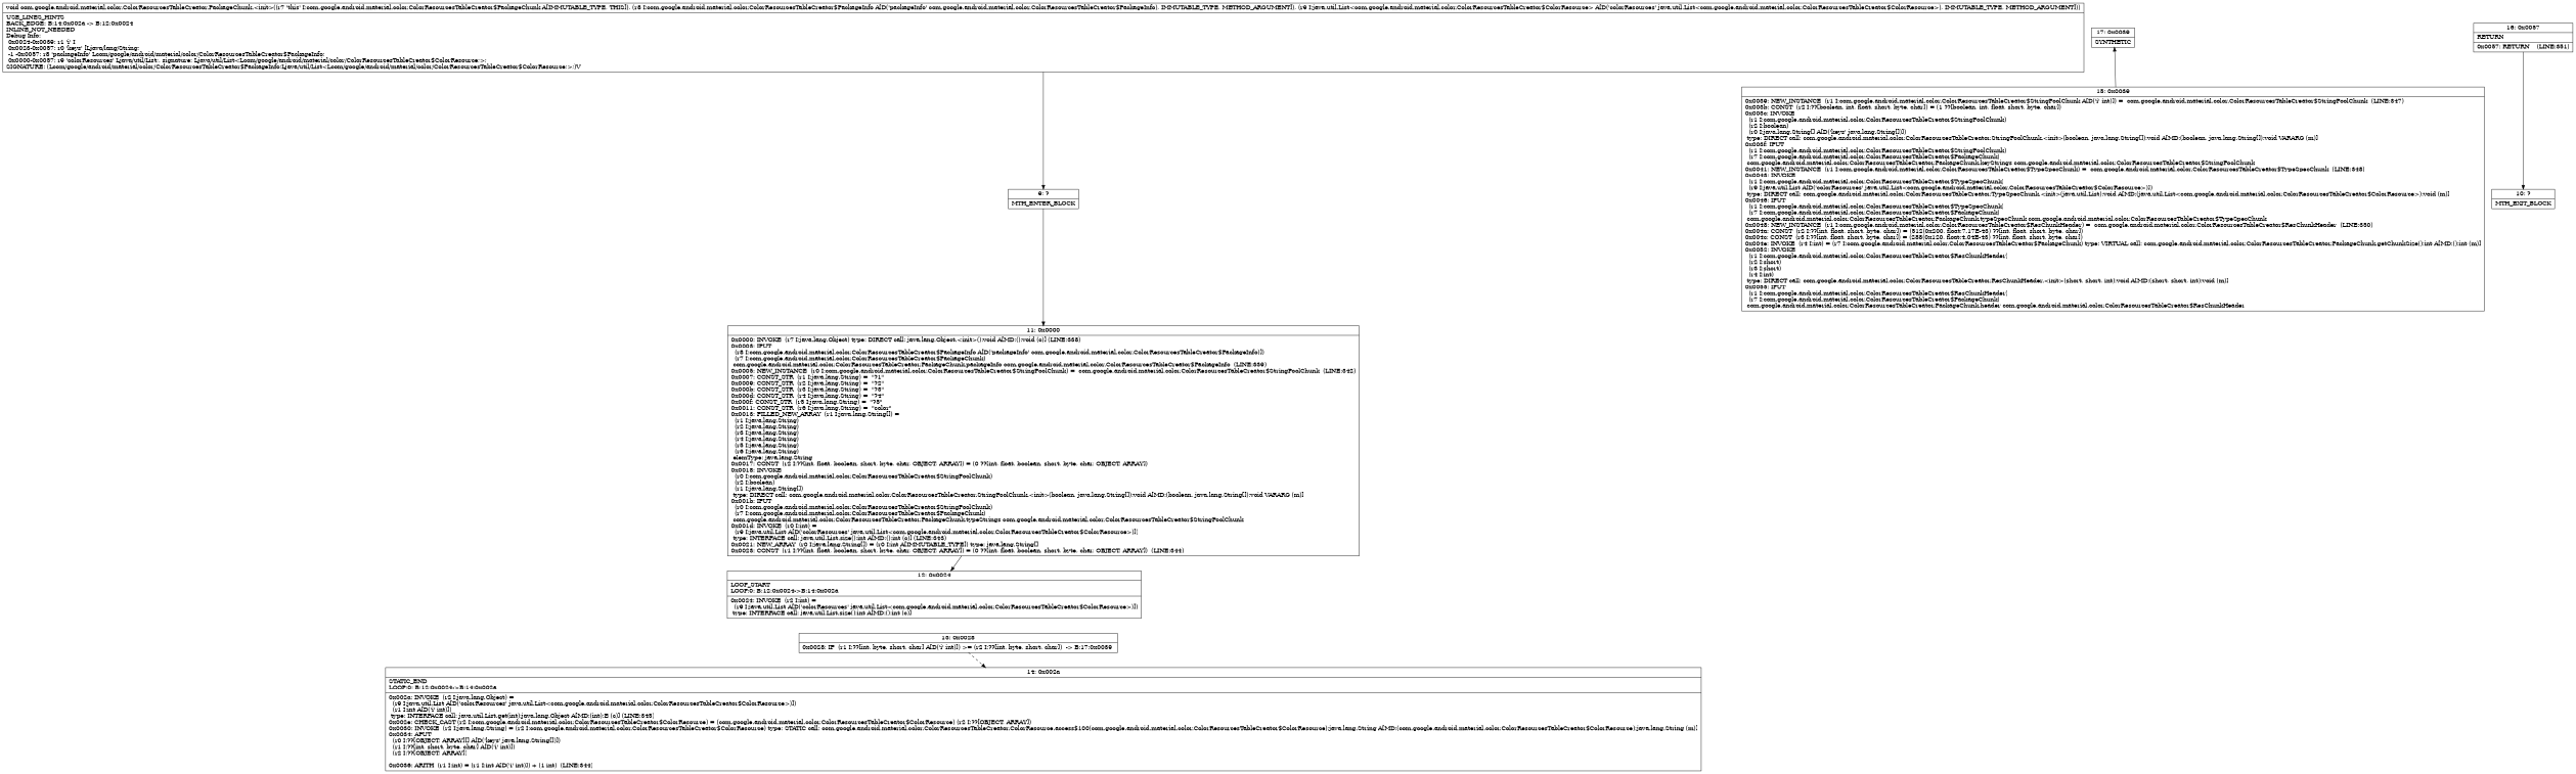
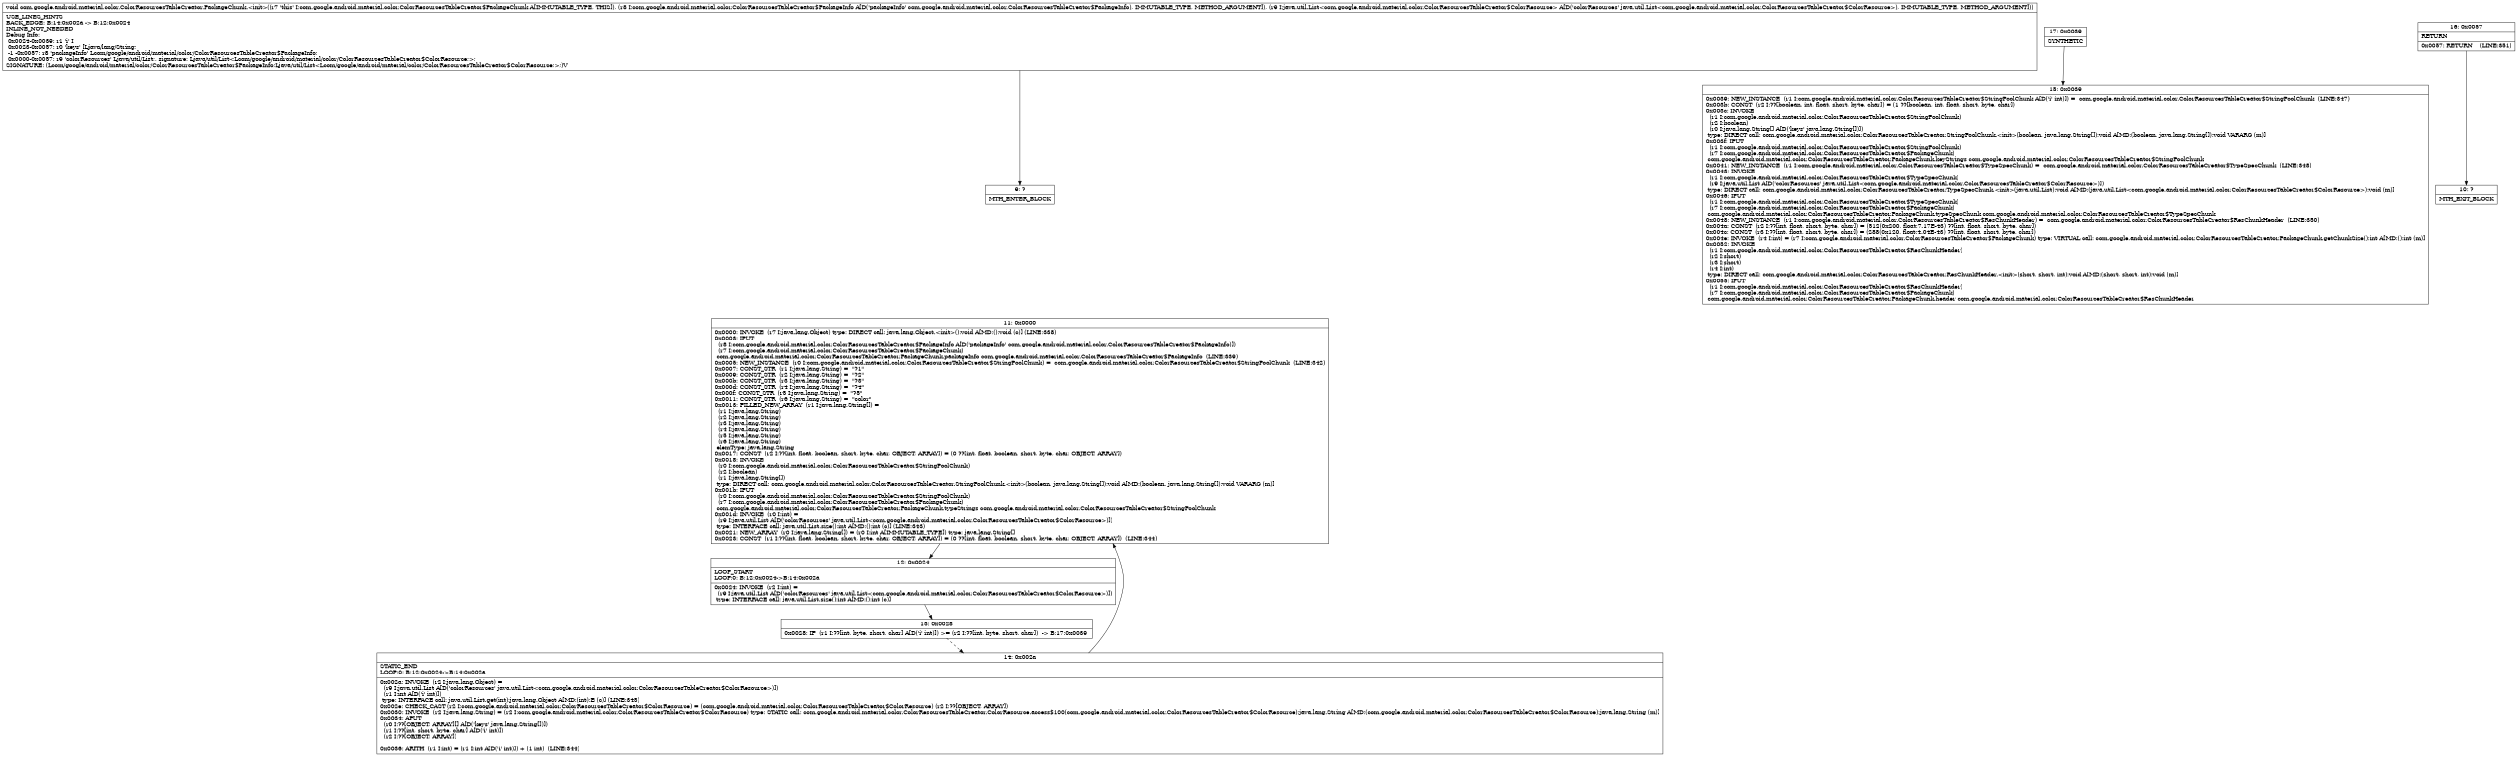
  digraph {
    node [shape=record]
    n1 [label="{9\:\ ?|MTH_ENTER_BLOCK\l}"]
    n2 [label="{11\:\ 0x0000|0x0000: INVOKE  (r7 I:java.lang.Object) type: DIRECT call: java.lang.Object.\<init\>():void A[MD:():void (c)] (LINE:338)\l0x0003: IPUT  \l  (r8 I:com.google.android.material.color.ColorResourcesTableCreator$PackageInfo A[D('packageInfo' com.google.android.material.color.ColorResourcesTableCreator$PackageInfo)])\l  (r7 I:com.google.android.material.color.ColorResourcesTableCreator$PackageChunk)\l com.google.android.material.color.ColorResourcesTableCreator.PackageChunk.packageInfo com.google.android.material.color.ColorResourcesTableCreator$PackageInfo  (LINE:339)\l0x0005: NEW_INSTANCE  (r0 I:com.google.android.material.color.ColorResourcesTableCreator$StringPoolChunk) =  com.google.android.material.color.ColorResourcesTableCreator$StringPoolChunk  (LINE:342)\l0x0007: CONST_STR  (r1 I:java.lang.String) =  \"?1\" \l0x0009: CONST_STR  (r2 I:java.lang.String) =  \"?2\" \l0x000b: CONST_STR  (r3 I:java.lang.String) =  \"?3\" \l0x000d: CONST_STR  (r4 I:java.lang.String) =  \"?4\" \l0x000f: CONST_STR  (r5 I:java.lang.String) =  \"?5\" \l0x0011: CONST_STR  (r6 I:java.lang.String) =  \"color\" \l0x0013: FILLED_NEW_ARRAY  (r1 I:java.lang.String[]) = \l  (r1 I:java.lang.String)\l  (r2 I:java.lang.String)\l  (r3 I:java.lang.String)\l  (r4 I:java.lang.String)\l  (r5 I:java.lang.String)\l  (r6 I:java.lang.String)\l elemType: java.lang.String \l0x0017: CONST  (r2 I:??[int, float, boolean, short, byte, char, OBJECT, ARRAY]) = (0 ??[int, float, boolean, short, byte, char, OBJECT, ARRAY]) \l0x0018: INVOKE  \l  (r0 I:com.google.android.material.color.ColorResourcesTableCreator$StringPoolChunk)\l  (r2 I:boolean)\l  (r1 I:java.lang.String[])\l type: DIRECT call: com.google.android.material.color.ColorResourcesTableCreator.StringPoolChunk.\<init\>(boolean, java.lang.String[]):void A[MD:(boolean, java.lang.String[]):void VARARG (m)]\l0x001b: IPUT  \l  (r0 I:com.google.android.material.color.ColorResourcesTableCreator$StringPoolChunk)\l  (r7 I:com.google.android.material.color.ColorResourcesTableCreator$PackageChunk)\l com.google.android.material.color.ColorResourcesTableCreator.PackageChunk.typeStrings com.google.android.material.color.ColorResourcesTableCreator$StringPoolChunk \l0x001d: INVOKE  (r0 I:int) = \l  (r9 I:java.util.List A[D('colorResources' java.util.List\<com.google.android.material.color.ColorResourcesTableCreator$ColorResource\>)])\l type: INTERFACE call: java.util.List.size():int A[MD:():int (c)] (LINE:343)\l0x0021: NEW_ARRAY  (r0 I:java.lang.String[]) = (r0 I:int A[IMMUTABLE_TYPE]) type: java.lang.String[] \l0x0023: CONST  (r1 I:??[int, float, boolean, short, byte, char, OBJECT, ARRAY]) = (0 ??[int, float, boolean, short, byte, char, OBJECT, ARRAY])  (LINE:344)\l}"]
    n3 [label="{12\:\ 0x0024|LOOP_START\lLOOP:0: B:12:0x0024\-\>B:14:0x002a\l|0x0024: INVOKE  (r2 I:int) = \l  (r9 I:java.util.List A[D('colorResources' java.util.List\<com.google.android.material.color.ColorResourcesTableCreator$ColorResource\>)])\l type: INTERFACE call: java.util.List.size():int A[MD:():int (c)]\l}"]
    n4 [label="{13\:\ 0x0028|0x0028: IF  (r1 I:??[int, byte, short, char] A[D('i' int)]) \>= (r2 I:??[int, byte, short, char])  \-\> B:17:0x0039 \l}"]
    n5 [label="{14\:\ 0x002a|STATIC_END\lLOOP:0: B:12:0x0024\-\>B:14:0x002a\l|0x002a: INVOKE  (r2 I:java.lang.Object) = \l  (r9 I:java.util.List A[D('colorResources' java.util.List\<com.google.android.material.color.ColorResourcesTableCreator$ColorResource\>)])\l  (r1 I:int A[D('i' int)])\l type: INTERFACE call: java.util.List.get(int):java.lang.Object A[MD:(int):E (c)] (LINE:345)\l0x002e: CHECK_CAST (r2 I:com.google.android.material.color.ColorResourcesTableCreator$ColorResource) = (com.google.android.material.color.ColorResourcesTableCreator$ColorResource) (r2 I:??[OBJECT, ARRAY]) \l0x0030: INVOKE  (r2 I:java.lang.String) = (r2 I:com.google.android.material.color.ColorResourcesTableCreator$ColorResource) type: STATIC call: com.google.android.material.color.ColorResourcesTableCreator.ColorResource.access$100(com.google.android.material.color.ColorResourcesTableCreator$ColorResource):java.lang.String A[MD:(com.google.android.material.color.ColorResourcesTableCreator$ColorResource):java.lang.String (m)]\l0x0034: APUT  \l  (r0 I:??[OBJECT, ARRAY][] A[D('keys' java.lang.String[])])\l  (r1 I:??[int, short, byte, char] A[D('i' int)])\l  (r2 I:??[OBJECT, ARRAY])\l \l0x0036: ARITH  (r1 I:int) = (r1 I:int A[D('i' int)]) + (1 int)  (LINE:344)\l}"]
    n6 [label="{17\:\ 0x0039|SYNTHETIC\l}"]
    n7 [label="{15\:\ 0x0039|0x0039: NEW_INSTANCE  (r1 I:com.google.android.material.color.ColorResourcesTableCreator$StringPoolChunk A[D('i' int)]) =  com.google.android.material.color.ColorResourcesTableCreator$StringPoolChunk  (LINE:347)\l0x003b: CONST  (r2 I:??[boolean, int, float, short, byte, char]) = (1 ??[boolean, int, float, short, byte, char]) \l0x003c: INVOKE  \l  (r1 I:com.google.android.material.color.ColorResourcesTableCreator$StringPoolChunk)\l  (r2 I:boolean)\l  (r0 I:java.lang.String[] A[D('keys' java.lang.String[])])\l type: DIRECT call: com.google.android.material.color.ColorResourcesTableCreator.StringPoolChunk.\<init\>(boolean, java.lang.String[]):void A[MD:(boolean, java.lang.String[]):void VARARG (m)]\l0x003f: IPUT  \l  (r1 I:com.google.android.material.color.ColorResourcesTableCreator$StringPoolChunk)\l  (r7 I:com.google.android.material.color.ColorResourcesTableCreator$PackageChunk)\l com.google.android.material.color.ColorResourcesTableCreator.PackageChunk.keyStrings com.google.android.material.color.ColorResourcesTableCreator$StringPoolChunk \l0x0041: NEW_INSTANCE  (r1 I:com.google.android.material.color.ColorResourcesTableCreator$TypeSpecChunk) =  com.google.android.material.color.ColorResourcesTableCreator$TypeSpecChunk  (LINE:348)\l0x0043: INVOKE  \l  (r1 I:com.google.android.material.color.ColorResourcesTableCreator$TypeSpecChunk)\l  (r9 I:java.util.List A[D('colorResources' java.util.List\<com.google.android.material.color.ColorResourcesTableCreator$ColorResource\>)])\l type: DIRECT call: com.google.android.material.color.ColorResourcesTableCreator.TypeSpecChunk.\<init\>(java.util.List):void A[MD:(java.util.List\<com.google.android.material.color.ColorResourcesTableCreator$ColorResource\>):void (m)]\l0x0046: IPUT  \l  (r1 I:com.google.android.material.color.ColorResourcesTableCreator$TypeSpecChunk)\l  (r7 I:com.google.android.material.color.ColorResourcesTableCreator$PackageChunk)\l com.google.android.material.color.ColorResourcesTableCreator.PackageChunk.typeSpecChunk com.google.android.material.color.ColorResourcesTableCreator$TypeSpecChunk \l0x0048: NEW_INSTANCE  (r1 I:com.google.android.material.color.ColorResourcesTableCreator$ResChunkHeader) =  com.google.android.material.color.ColorResourcesTableCreator$ResChunkHeader  (LINE:350)\l0x004a: CONST  (r2 I:??[int, float, short, byte, char]) = (512(0x200, float:7.17E\-43) ??[int, float, short, byte, char]) \l0x004c: CONST  (r3 I:??[int, float, short, byte, char]) = (288(0x120, float:4.04E\-43) ??[int, float, short, byte, char]) \l0x004e: INVOKE  (r4 I:int) = (r7 I:com.google.android.material.color.ColorResourcesTableCreator$PackageChunk) type: VIRTUAL call: com.google.android.material.color.ColorResourcesTableCreator.PackageChunk.getChunkSize():int A[MD:():int (m)]\l0x0052: INVOKE  \l  (r1 I:com.google.android.material.color.ColorResourcesTableCreator$ResChunkHeader)\l  (r2 I:short)\l  (r3 I:short)\l  (r4 I:int)\l type: DIRECT call: com.google.android.material.color.ColorResourcesTableCreator.ResChunkHeader.\<init\>(short, short, int):void A[MD:(short, short, int):void (m)]\l0x0055: IPUT  \l  (r1 I:com.google.android.material.color.ColorResourcesTableCreator$ResChunkHeader)\l  (r7 I:com.google.android.material.color.ColorResourcesTableCreator$PackageChunk)\l com.google.android.material.color.ColorResourcesTableCreator.PackageChunk.header com.google.android.material.color.ColorResourcesTableCreator$ResChunkHeader \l}"]
    n8 [label="{16\:\ 0x0057|RETURN\l|0x0057: RETURN    (LINE:351)\l}"]
    n9 [label="{10\:\ ?|MTH_EXIT_BLOCK\l}"]
    n10 [label="{void com.google.android.material.color.ColorResourcesTableCreator.PackageChunk.\<init\>((r7 'this' I:com.google.android.material.color.ColorResourcesTableCreator$PackageChunk A[IMMUTABLE_TYPE, THIS]), (r8 I:com.google.android.material.color.ColorResourcesTableCreator$PackageInfo A[D('packageInfo' com.google.android.material.color.ColorResourcesTableCreator$PackageInfo), IMMUTABLE_TYPE, METHOD_ARGUMENT]), (r9 I:java.util.List\<com.google.android.material.color.ColorResourcesTableCreator$ColorResource\> A[D('colorResources' java.util.List\<com.google.android.material.color.ColorResourcesTableCreator$ColorResource\>), IMMUTABLE_TYPE, METHOD_ARGUMENT]))  | USE_LINES_HINTS\lBACK_EDGE: B:14:0x002a \-\> B:12:0x0024\lINLINE_NOT_NEEDED\lDebug Info:\l  0x0024\-0x0039: r1 'i' I\l  0x0023\-0x0057: r0 'keys' [Ljava\/lang\/String;\l  \-1 \-0x0057: r8 'packageInfo' Lcom\/google\/android\/material\/color\/ColorResourcesTableCreator$PackageInfo;\l  0x0000\-0x0057: r9 'colorResources' Ljava\/util\/List;, signature: Ljava\/util\/List\<Lcom\/google\/android\/material\/color\/ColorResourcesTableCreator$ColorResource;\>;\lSIGNATURE: (Lcom\/google\/android\/material\/color\/ColorResourcesTableCreator$PackageInfo;Ljava\/util\/List\<Lcom\/google\/android\/material\/color\/ColorResourcesTableCreator$ColorResource;\>;)V\l}"]
-   n1 -> n2
+   n5 -> n2
    n2 -> n3
+   n3 -> n4
    n4 -> n5 [style=dashed]
-   n7 -> n6
+   n6 -> n7
    n8 -> n9
    n10 -> n1
  }
